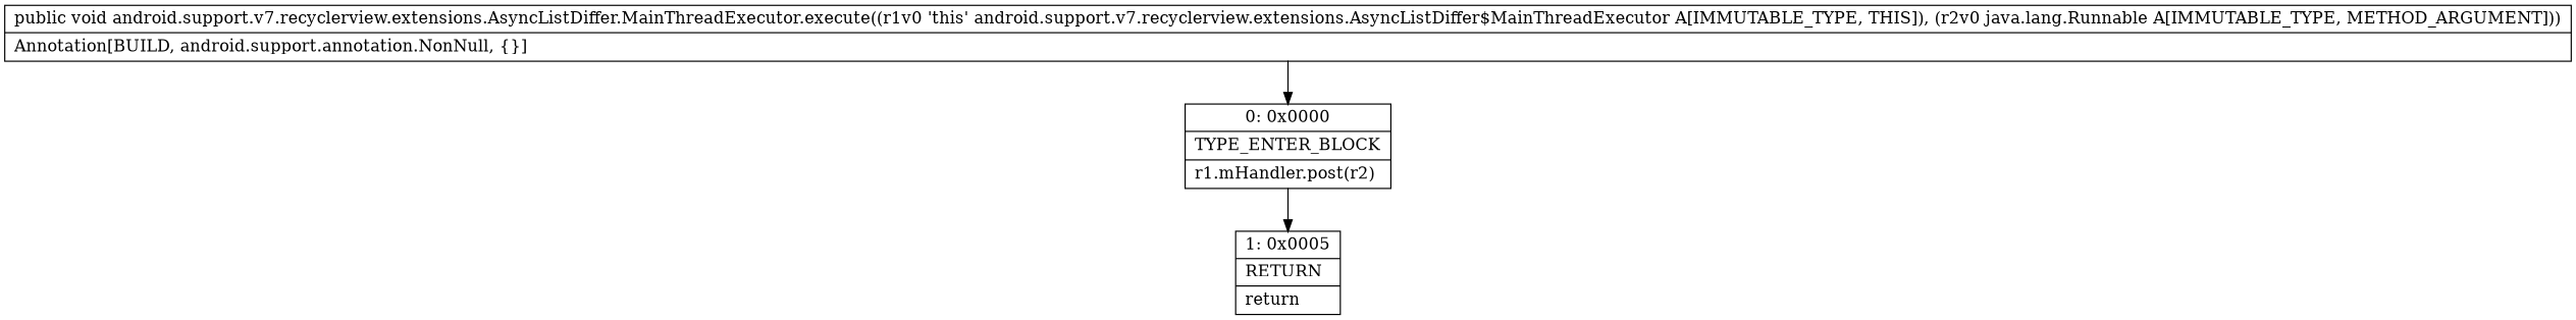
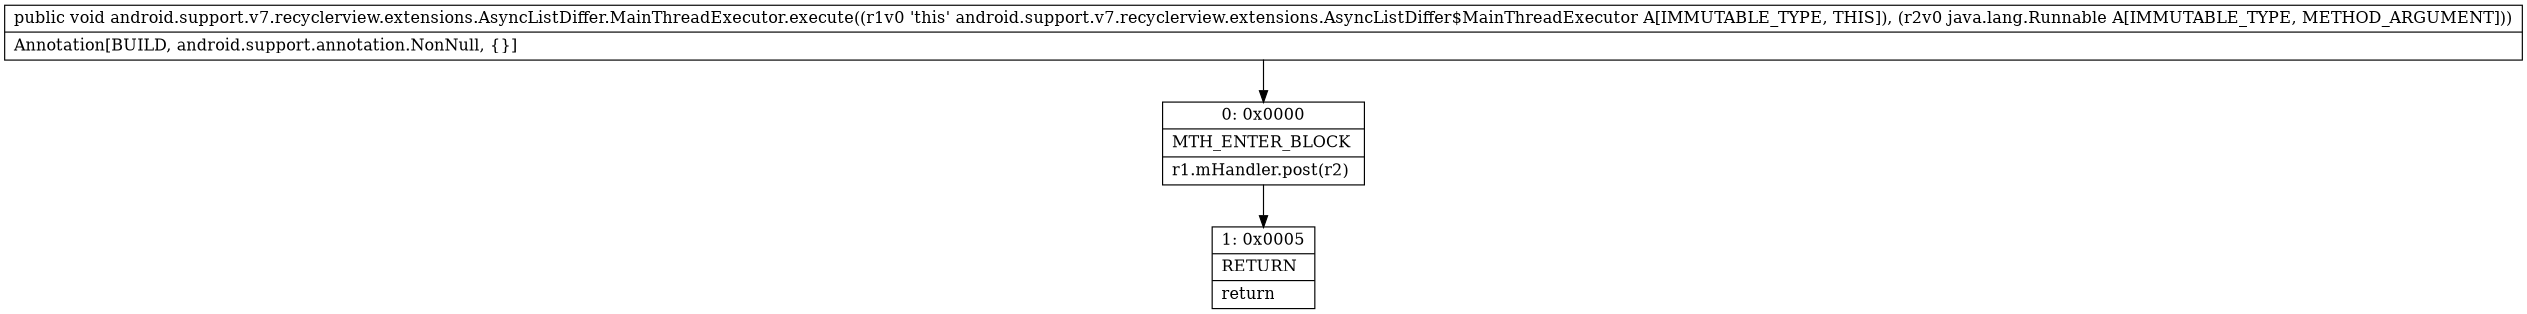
  digraph {
    node [shape=record]
-   n1 [label="{0\:\ 0x0000|TYPE_ENTER_BLOCK\l|r1.mHandler.post(r2)\l}"]
+   n1 [label="{0\:\ 0x0000|MTH_ENTER_BLOCK\l|r1.mHandler.post(r2)\l}"]
    n2 [label="{1\:\ 0x0005|RETURN\l|return\l}"]
    n3 [label="{public void android.support.v7.recyclerview.extensions.AsyncListDiffer.MainThreadExecutor.execute((r1v0 'this' android.support.v7.recyclerview.extensions.AsyncListDiffer$MainThreadExecutor A[IMMUTABLE_TYPE, THIS]), (r2v0 java.lang.Runnable A[IMMUTABLE_TYPE, METHOD_ARGUMENT]))  | Annotation[BUILD, android.support.annotation.NonNull, \{\}]\l}"]
    n1 -> n2
    n3 -> n1
  }
